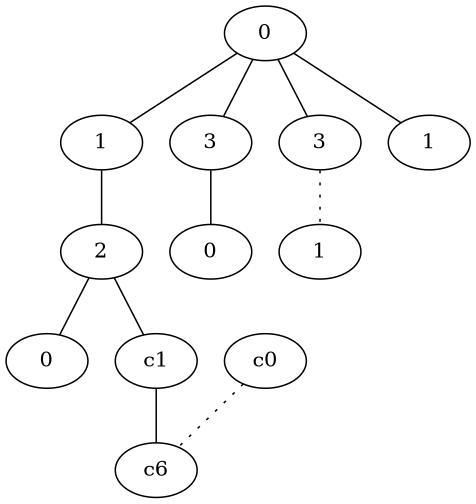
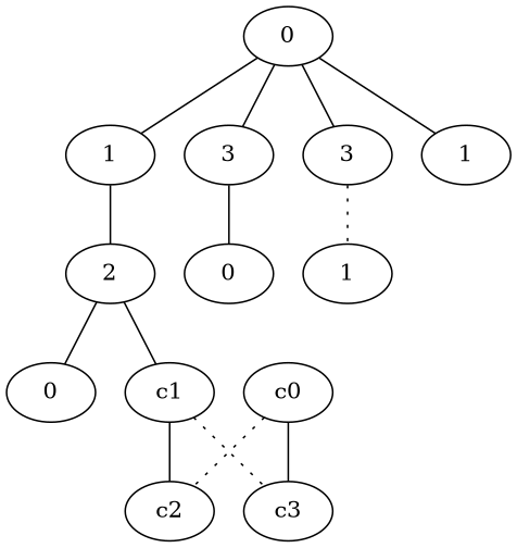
  graph {
    n1 [label=0]
    n2 [label=1]
    n3 [label=3]
    n4 [label=3]
    n5 [label=1]
    n6 [label=2]
    n7 [label=0]
    n8 [label=1]
    n9 [label=0]
    c1
    c0
-   c2 [label=c6]
+   c2
+   c3
    n1 -- n2
    n1 -- n3
    n1 -- n4
    n1 -- n5
    n2 -- n6
    n3 -- n7
    n4 -- n8 [style=dotted]
    n6 -- n9
    n6 -- c1
    c1 -- c2
+   c1 -- c3 [style=dotted]
    c0 -- c2 [style=dotted]
+   c0 -- c3
  }
